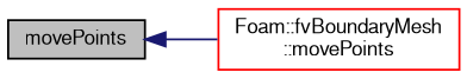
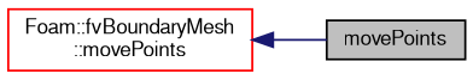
  digraph {
    rankdir=LR
    node [fontname=FreeSans fontsize=10 shape=record]
    n1 [color=black fillcolor=grey75 fontcolor=black height=0.2 label=movePoints style=filled width=0.4]
    n2 [color=red height=0.2 label="Foam::fvBoundaryMesh\l::movePoints" width=0.4]
-   n1 -> n2 [color=midnightblue dir=back fontname=FreeSans fontsize=10 labelfontname=FreeSans labelfontsize=10 style=solid]
+   n2 -> n1 [color=midnightblue dir=back fontname=FreeSans fontsize=10 labelfontname=FreeSans labelfontsize=10 style=solid]
  }
